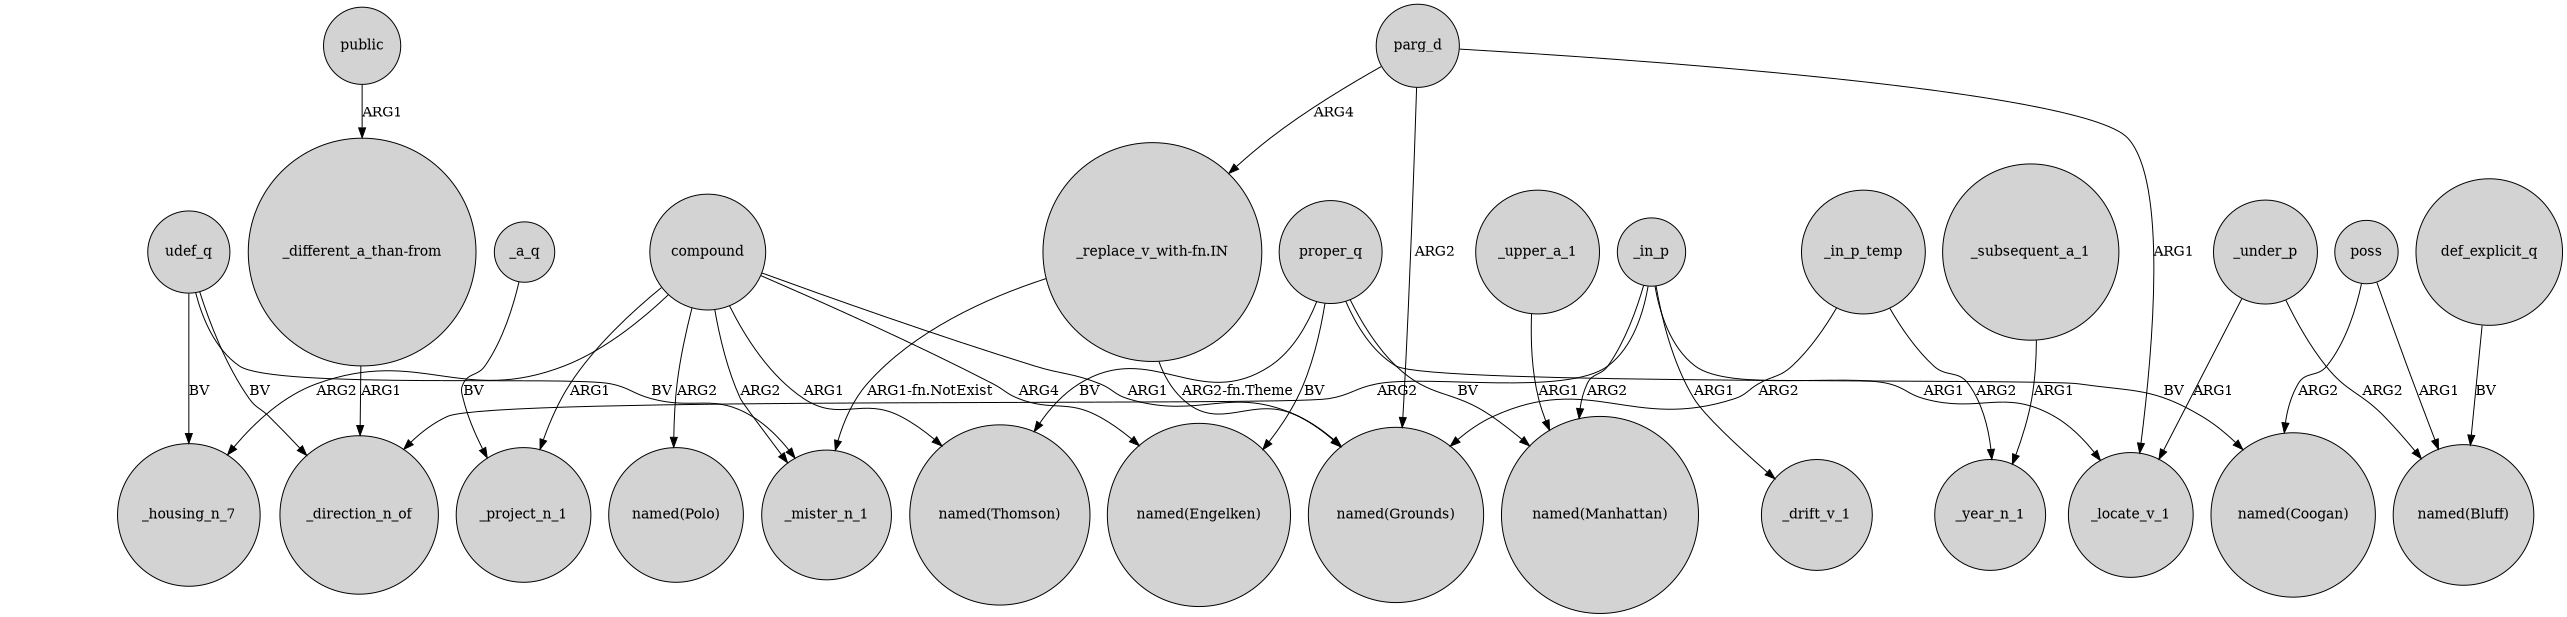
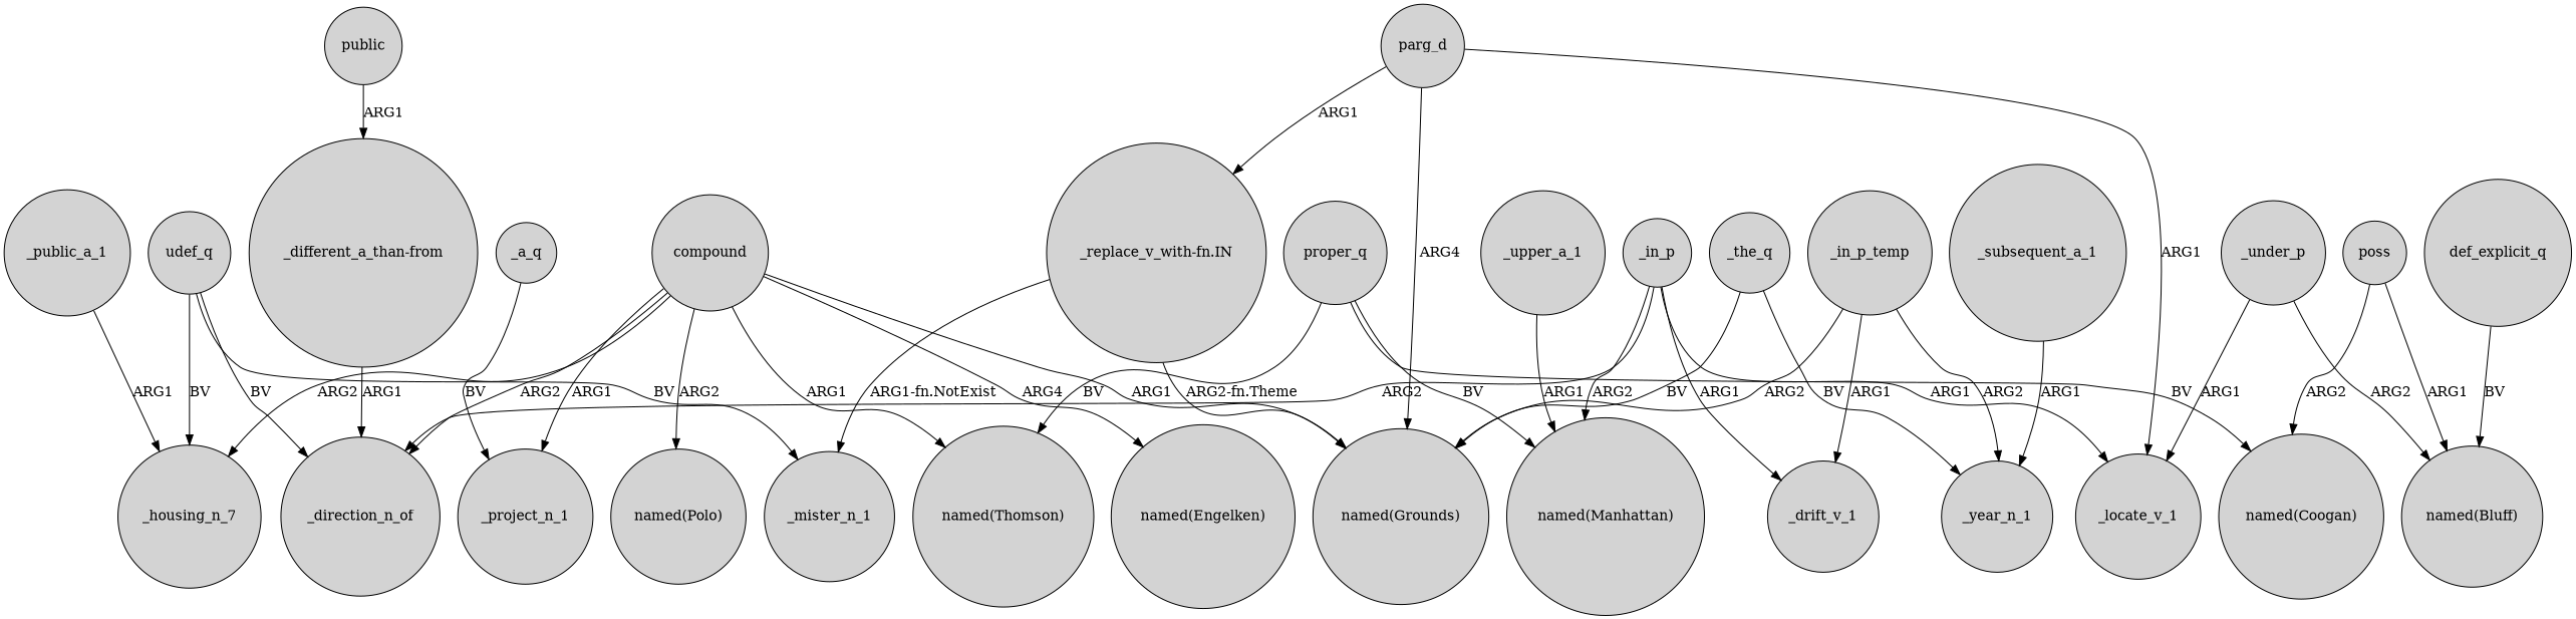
  digraph {
    node [shape=circle style=filled]
    _in_p
    _drift_v_1
    _locate_v_1
    _direction_n_of
    "named(Manhattan)"
    compound
    "named(Engelken)"
    "named(Grounds)"
    _project_n_1
    "named(Thomson)"
    "named(Polo)"
    _mister_n_1
    n13 [label=_housing_n_7]
    def_explicit_q
    "named(Bluff)"
    proper_q
    "named(Coogan)"
    "_different_a_than-from"
    _a_q
    udef_q
    _in_p_temp
    _year_n_1
    _under_p
    "_replace_v_with-fn.IN"
    parg_d
    poss
    n27 [label=public]
+   _the_q
    _upper_a_1
+   _public_a_1
    _subsequent_a_1
    _in_p -> _drift_v_1 [label=ARG1]
    _in_p -> _locate_v_1 [label=ARG1]
    _in_p -> _direction_n_of [label=ARG2]
    _in_p -> "named(Manhattan)" [label=ARG2]
    compound -> "named(Engelken)" [label=ARG4]
    compound -> "named(Grounds)" [label=ARG1]
    compound -> _project_n_1 [label=ARG1]
    compound -> "named(Thomson)" [label=ARG1]
    compound -> "named(Polo)" [label=ARG2]
-   compound -> _mister_n_1 [label=ARG2]
+   compound -> _direction_n_of [label=ARG2]
    compound -> n13 [label=ARG2]
    def_explicit_q -> "named(Bluff)" [label=BV]
    proper_q -> "named(Manhattan)" [label=BV]
-   proper_q -> "named(Engelken)" [label=BV]
    proper_q -> "named(Thomson)" [label=BV]
    proper_q -> "named(Coogan)" [label=BV]
    "_different_a_than-from" -> _direction_n_of [label=ARG1]
    _a_q -> _project_n_1 [label=BV]
    udef_q -> _direction_n_of [label=BV]
    udef_q -> _mister_n_1 [label=BV]
    udef_q -> n13 [label=BV]
+   _in_p_temp -> _drift_v_1 [label=ARG1]
    _in_p_temp -> "named(Grounds)" [label=ARG2]
    _in_p_temp -> _year_n_1 [label=ARG2]
    _under_p -> _locate_v_1 [label=ARG1]
    _under_p -> "named(Bluff)" [label=ARG2]
    "_replace_v_with-fn.IN" -> "named(Grounds)" [label="ARG2-fn.Theme"]
    "_replace_v_with-fn.IN" -> _mister_n_1 [label="ARG1-fn.NotExist"]
    parg_d -> _locate_v_1 [label=ARG1]
-   parg_d -> "named(Grounds)" [label=ARG2]
-   parg_d -> "_replace_v_with-fn.IN" [label=ARG4]
+   parg_d -> "named(Grounds)" [label=ARG4]
+   parg_d -> "_replace_v_with-fn.IN" [label=ARG1]
    poss -> "named(Bluff)" [label=ARG1]
    poss -> "named(Coogan)" [label=ARG2]
    n27 -> "_different_a_than-from" [label=ARG1]
+   _the_q -> "named(Grounds)" [label=BV]
+   _the_q -> _year_n_1 [label=BV]
    _upper_a_1 -> "named(Manhattan)" [label=ARG1]
+   _public_a_1 -> n13 [label=ARG1]
    _subsequent_a_1 -> _year_n_1 [label=ARG1]
  }
